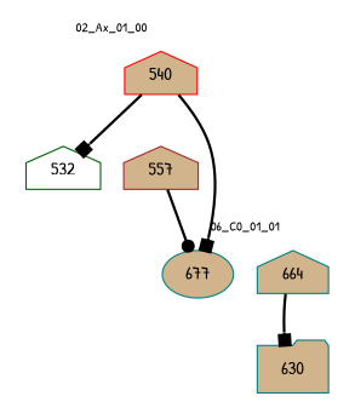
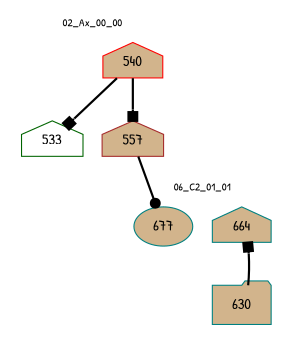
  digraph {
    fontname="Patrick Hand"
    node [color=teal fillcolor=tan fontname="Patrick Hand" shape=house style=filled]
    edge [arrowhead=box color=black fontname="Patrick Hand" style=bold]
    n1 [color=red label=540]
-   n2 [color=darkgreen fillcolor=white label=532]
+   n2 [color=darkgreen fillcolor=white label=533]
    n3 [color=brown label=557]
    n4 [label=664]
    n5 [label=630 shape=folder]
    n6 [label=677 shape=ellipse]
    subgraph cluster_1 {
      color=white
      fontsize=10
-     label="02_Ax_01_00"
+     label="02_Ax_00_00"
      n1
      n2
      n3
    }
    subgraph cluster_2 {
      color=white
      fontsize=10
-     label="06_C0_01_01"
+     label="06_C2_01_01"
      n4
      n5
      n6
    }
    n1 -> n2
-   n1 -> n6
+   n1 -> n3
    n3 -> n6 [arrowhead=dot]
-   n4 -> n5
+   n5 -> n4
  }
